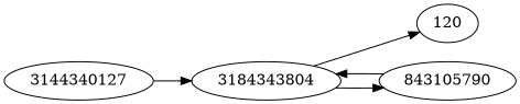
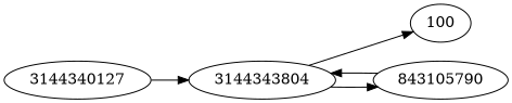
  strict digraph {
    rankdir=LR
-   3144343804 [label=3184343804]
-   100 [label=120]
+   3144343804
+   100
    n3 [label=843105790]
    n4 [label=3144340127]
    3144343804 -> 100
    3144343804 -> n3
    n3 -> 3144343804
    n4 -> 3144343804
  }
